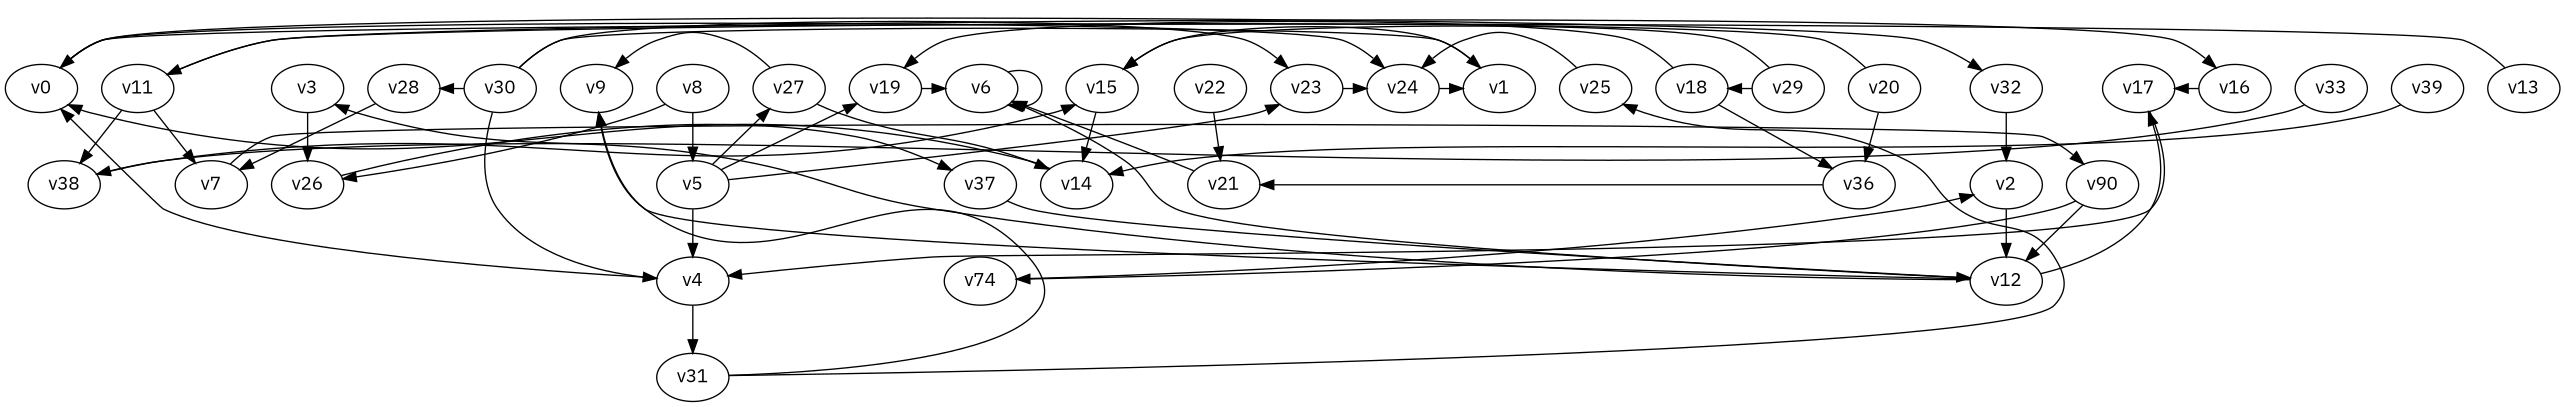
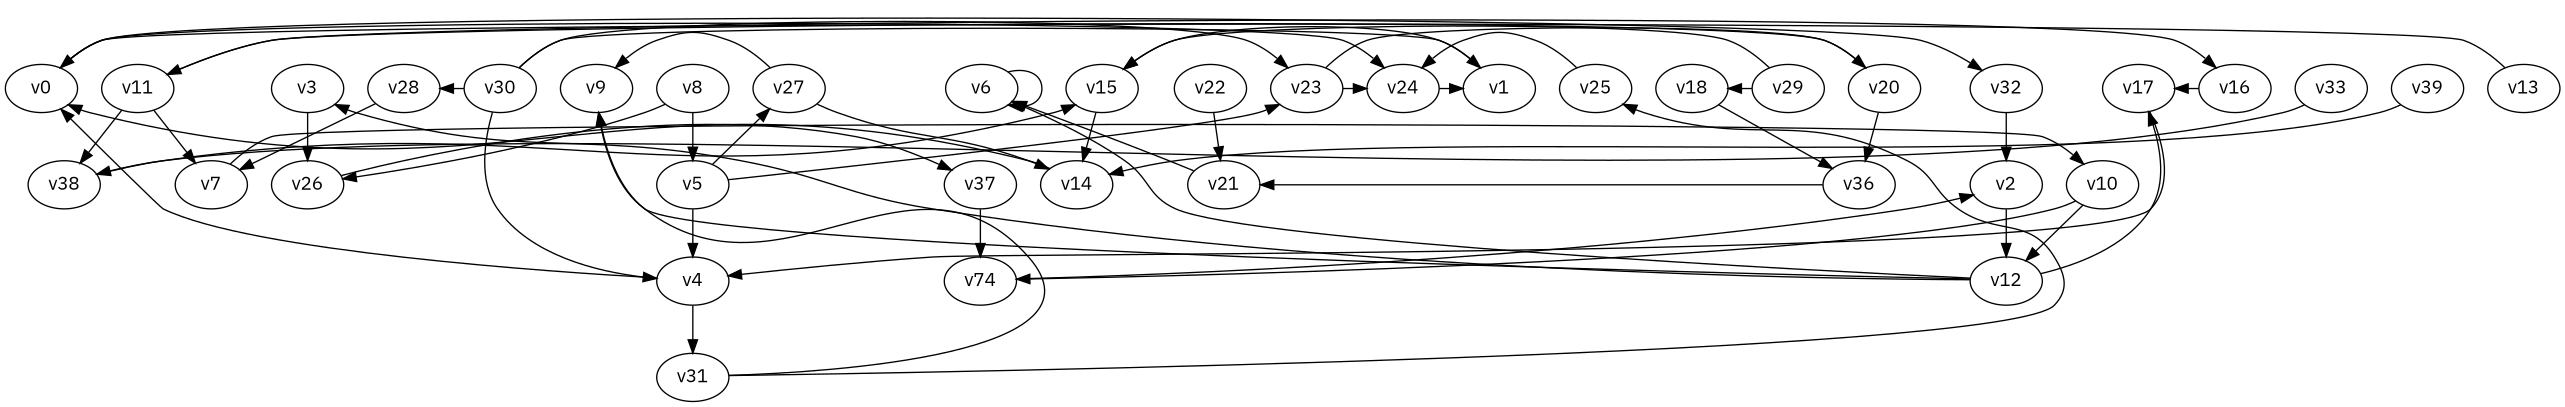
  digraph {
    fontname="IBM Plex Sans"
    node [fontname="IBM Plex Sans" player=0]
    edge [fontname="IBM Plex Sans"]
    v0 [player=1]
    v24 [player=1]
    v32 [player=1]
    v1
    v2 [player=1]
    v15 [player=1]
    v14
    v12
    v3
    v6
    v9 [player=1]
    v17 [player=1]
    v26 [player=1]
    v37
    v4
    v31
    v25
    v5 [player=1]
-   v19
    v23
    v27
    v20
-   v10 [player=1 label=v90]
+   v10 [player=1]
    v7
    n25 [label=v74]
    v8 [player=1]
    v11 [player=1]
    v16
    v38 [player=1]
    v13
    v18 [player=1]
    v36
    v21
    v22
    v28
    v29
    v30 [player=1]
    v33 [player=1]
    v39
    v0 -> v24 [constraint="time >= 15"]
    v0 -> v32 [constraint="time >= 6"]
    v24 -> v1 [constraint="time % 6 == 3"]
    v32 -> v2
    v1 -> v15 [constraint="time == 7"]
    v2 -> v12
    v15 -> v14
    v14 -> v0 [constraint="time == 14"]
    v12 -> v3 [constraint="time % 3 == 0"]
    v12 -> v6 [constraint="time == 5"]
    v12 -> v9 [constraint="time <= 5"]
    v12 -> v17 [constraint="time <= 20"]
    v3 -> v26
    v6 -> v6 [constraint="time >= 14"]
    v17 -> v4 [constraint="time <= 18"]
    v26 -> v37 [constraint="time >= 1"]
-   v37 -> v12
+   v37 -> n25
    v4 -> v0 [constraint="time == 6"]
    v4 -> v31
    v31 -> v9 [constraint="time == 20"]
    v31 -> v25 [constraint="time <= 17"]
    v25 -> v24 [constraint="time % 3 == 2"]
    v5 -> v4
-   v5 -> v19 [constraint="time % 3 == 2"]
    v5 -> v23 [constraint="time == 5"]
    v5 -> v27 [constraint="time >= 5"]
-   v19 -> v6 [constraint="time >= 13"]
    v23 -> v24 [constraint="time == 20"]
+   v23 -> v20 [constraint="(time >= 2) && (time <= 20)"]
    v27 -> v14
    v27 -> v9 [constraint="time >= 13"]
    v20 -> v11 [constraint="time == 0"]
    v20 -> v36
    v10 -> v12
    v10 -> n25 [constraint="time == 13"]
    v7 -> v10 [constraint="time >= 1"]
    n25 -> v2 [constraint="time % 5 == 2"]
    v8 -> v26 [constraint="time % 4 == 2"]
    v8 -> v5
    v11 -> v7
    v11 -> v16 [constraint="time == 9"]
    v11 -> v38
    v16 -> v17 [constraint="time % 4 == 0"]
    v38 -> v15 [constraint="time >= 12"]
    v13 -> v0 [constraint="time == 10"]
-   v18 -> v19 [constraint="time >= 8"]
    v18 -> v36 [constraint="time == 20"]
    v36 -> v21 [constraint="time == 6"]
    v21 -> v6 [constraint="time % 5 == 1"]
    v22 -> v21
    v28 -> v7 [constraint="time == 13"]
    v29 -> v15 [constraint="time % 2 == 0"]
    v29 -> v18 [constraint="time == 19"]
    v30 -> v1 [constraint="time >= 7"]
    v30 -> v4 [constraint="time == 15"]
    v30 -> v23 [constraint="time == 6"]
    v30 -> v28 [constraint="time == 19"]
    v33 -> v38 [constraint="(time % 3 == 0) || (time % 4 == 1)"]
    v39 -> v14 [constraint="time % 5 == 4"]
  }
